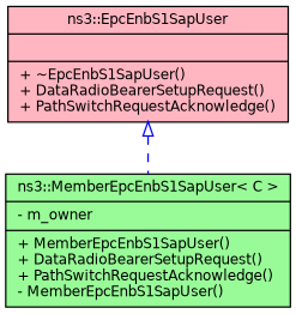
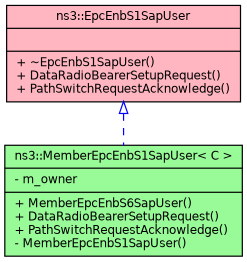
  digraph {
    node [color=black fontname=Helvetica fontsize=10 shape=record style=filled]
-   n1 [fillcolor=palegreen fontcolor=black height=0.2 label="{ns3::MemberEpcEnbS1SapUser\< C \>\n|- m_owner\l|+ MemberEpcEnbS1SapUser()\l+ DataRadioBearerSetupRequest()\l+ PathSwitchRequestAcknowledge()\l- MemberEpcEnbS1SapUser()\l}" width=0.4]
+   n1 [fillcolor=palegreen fontcolor=black height=0.2 label="{ns3::MemberEpcEnbS1SapUser\< C \>\n|- m_owner\l|+ MemberEpcEnbS6SapUser()\l+ DataRadioBearerSetupRequest()\l+ PathSwitchRequestAcknowledge()\l- MemberEpcEnbS1SapUser()\l}" width=0.4]
    n2 [fillcolor=lightpink height=0.2 label="{ns3::EpcEnbS1SapUser\n||+ ~EpcEnbS1SapUser()\l+ DataRadioBearerSetupRequest()\l+ PathSwitchRequestAcknowledge()\l}" width=0.4]
    n2 -> n1 [arrowtail=onormal color=blue dir=back fontname=Helvetica fontsize=10 labelfontname=Helvetica labelfontsize=10 style=dashed]
  }
